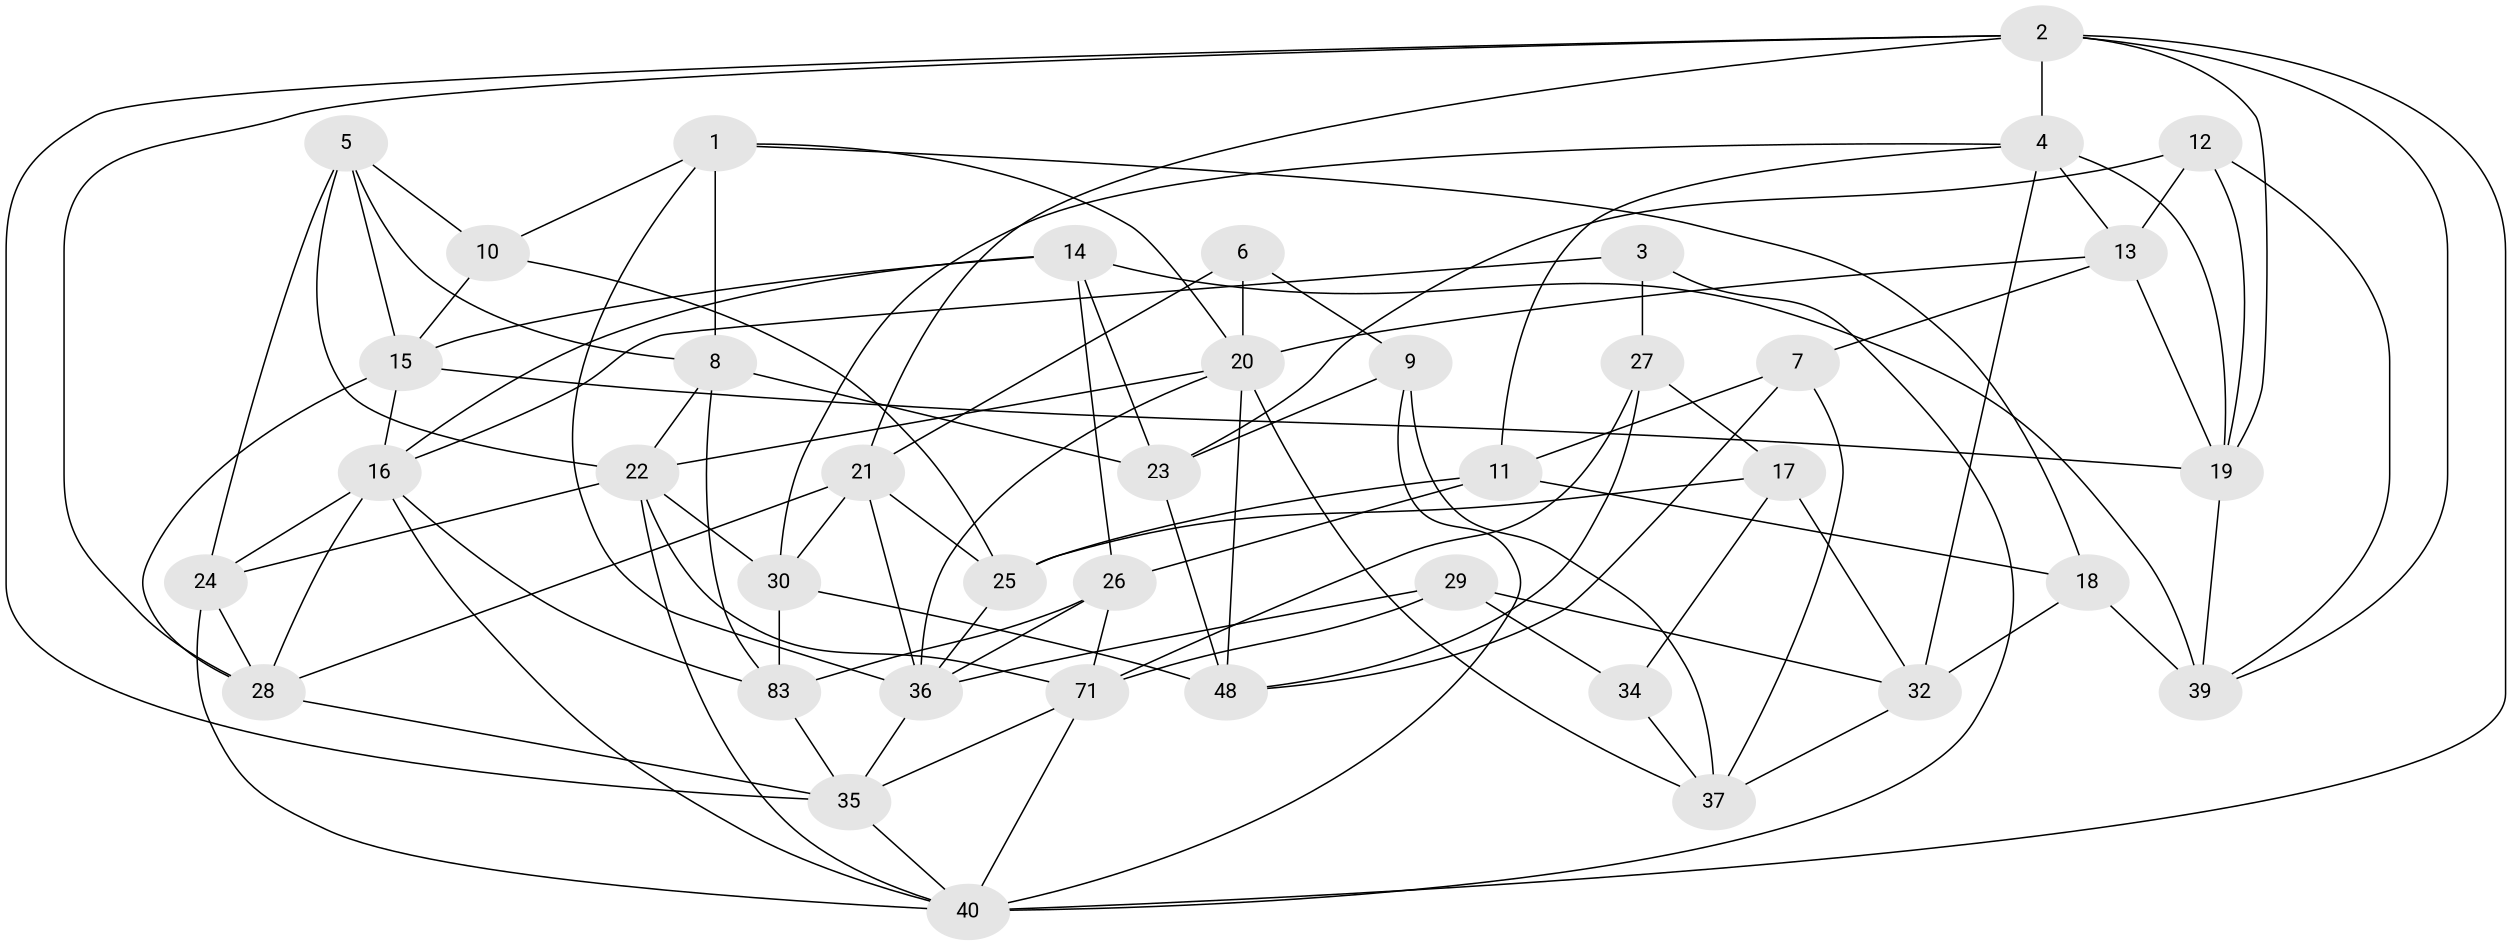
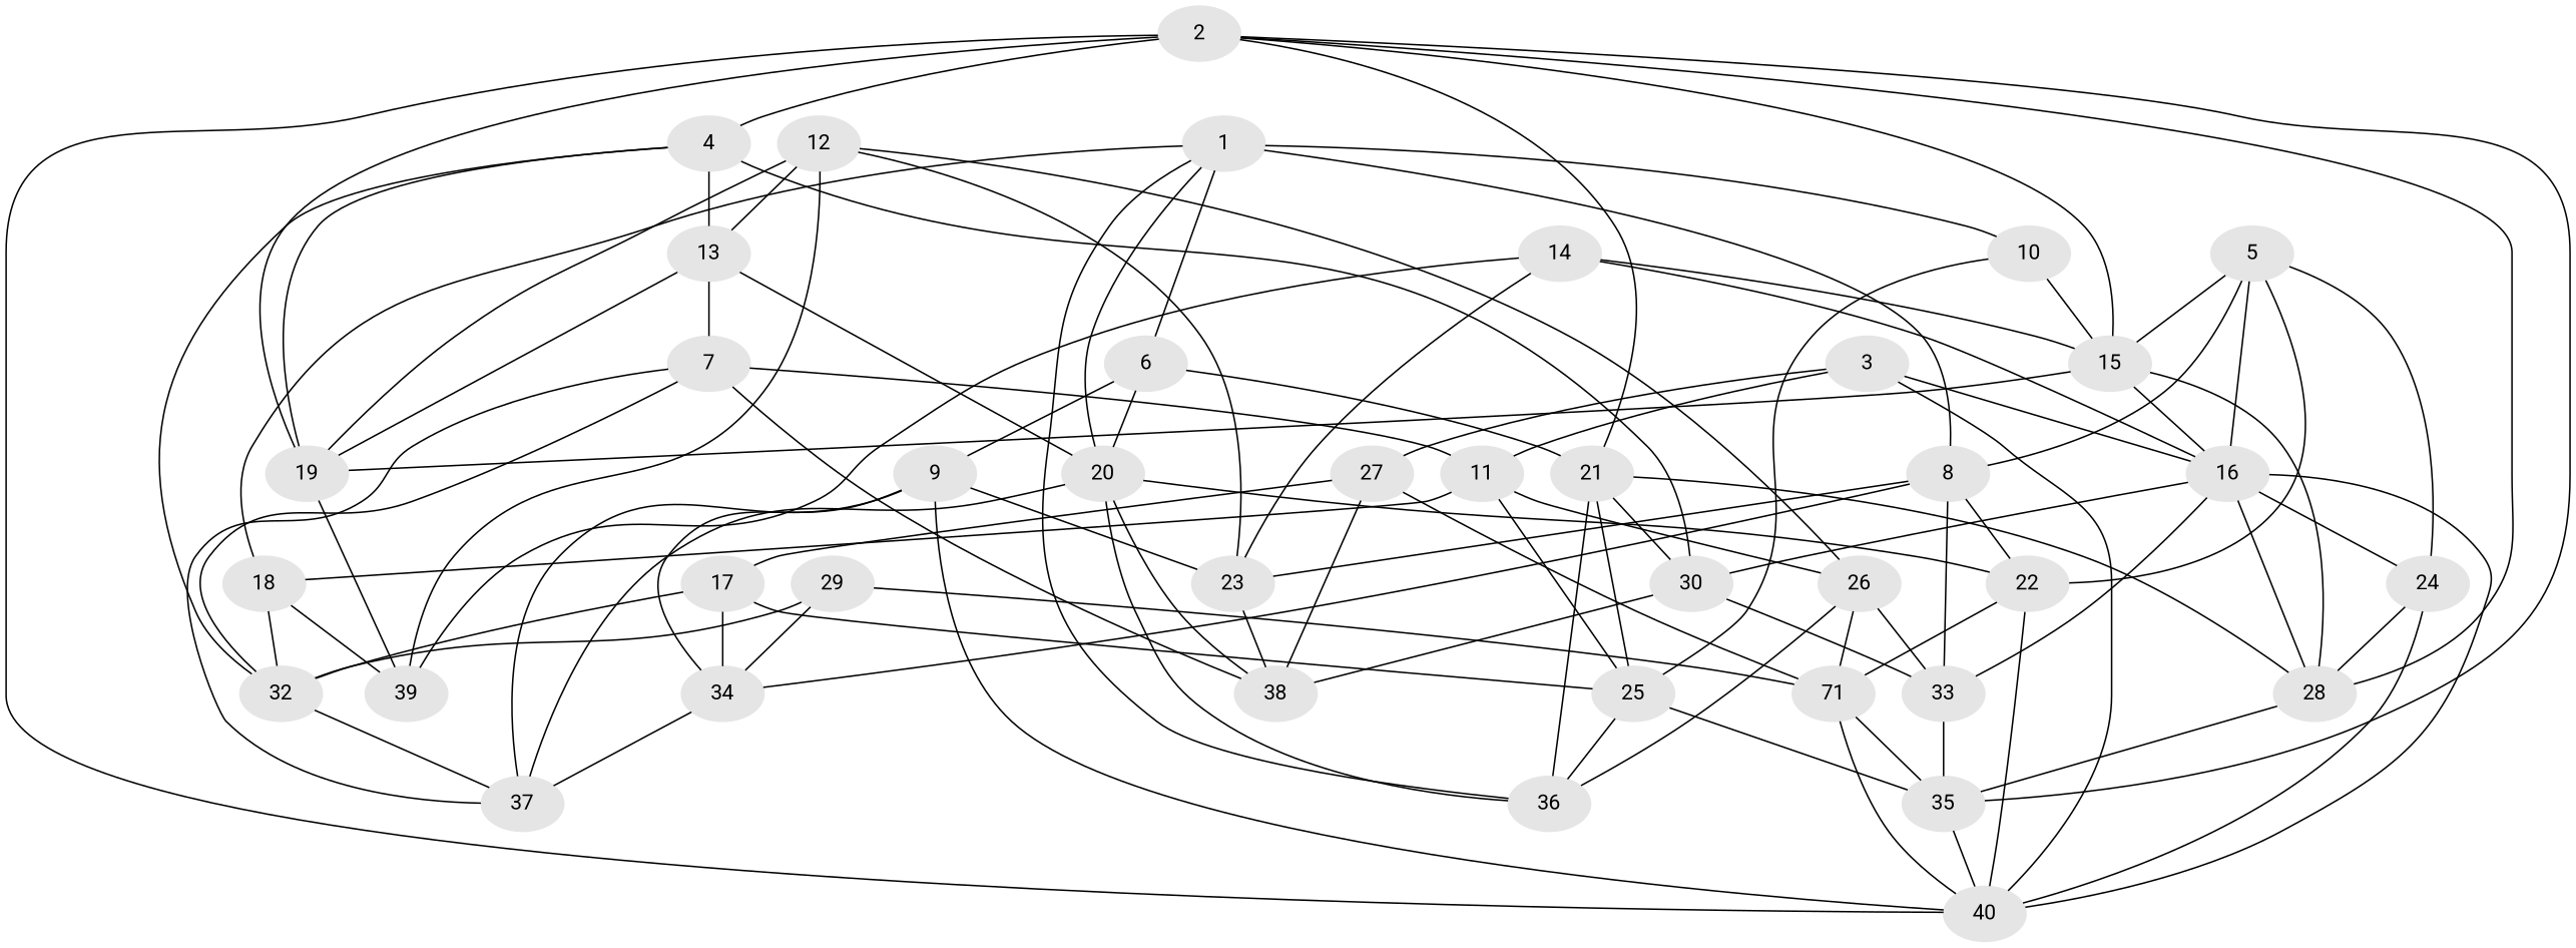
  graph {
    fontname=Roboto
    node [color=gray90 fontname=Roboto style=filled]
    edge [fontname=Roboto weight=1.0]
    1
    6
    8
    10
    18
    20
    36
    21
    9
    22
    23
-   33 [label=83]
+   33
    34
    15
    25
    39
    32
    37
-   38 [label=48]
+   38
    2
    4
    19
    28
    35
    40
    13
    30
    3
    11
    16
    27
    26
    24
    17
    n35 [label=71]
    7
    5
    12
    29
    14
+   1 -- 6
    1 -- 8
    1 -- 10
    1 -- 18
    1 -- 20
    1 -- 36
    6 -- 20
    6 -- 21
    6 -- 9
    8 -- 22
    8 -- 23
    8 -- 33
+   8 -- 34
    10 -- 15
    10 -- 25
    18 -- 39
    18 -- 32
    20 -- 36
    20 -- 22
    20 -- 37
    20 -- 38
    21 -- 36
    21 -- 25
    21 -- 28
    21 -- 30
    9 -- 23
+   9 -- 34
    9 -- 37
    9 -- 40
    22 -- 40
-   22 -- 24
    22 -- n35
    23 -- 38
    33 -- 35
    34 -- 37
    15 -- 19
    15 -- 28
    15 -- 16
    25 -- 36
-   36 -- 35
+   25 -- 35
    32 -- 37
    2 -- 21
-   2 -- 39
+   2 -- 15
    2 -- 4 [weight=2.0]
    2 -- 19
    2 -- 28
    2 -- 35
    2 -- 40
    4 -- 32
    4 -- 19
    4 -- 13
    4 -- 30
    19 -- 39
    28 -- 35
    35 -- 40
    13 -- 20 [weight=2.0]
    13 -- 19
    13 -- 7
    30 -- 33 [weight=2.0]
    30 -- 38 [weight=2.0]
    3 -- 40
-   4 -- 11
+   3 -- 11
    3 -- 16
    3 -- 27
    11 -- 18
    11 -- 25
    11 -- 26 [weight=2.0]
    16 -- 33
    16 -- 28
    16 -- 40
-   22 -- 30
+   16 -- 30
    16 -- 24 [weight=2.0]
    27 -- 38
    27 -- 17
    27 -- n35
    26 -- 36
    26 -- 33
    26 -- n35
    24 -- 28
    24 -- 40
    17 -- 34 [weight=2.0]
    17 -- 25
    17 -- 32
    n35 -- 35
    n35 -- 40
+   7 -- 32
    7 -- 37
    7 -- 38
    7 -- 11
    5 -- 8
-   5 -- 10
+   5 -- 16
    5 -- 22
    5 -- 15
    5 -- 24
    12 -- 23
    12 -- 39
    12 -- 19
    12 -- 13
-   14 -- 26
-   29 -- 36
+   12 -- 26
    29 -- 34
    29 -- 32
    29 -- n35
    14 -- 23 [weight=2.0]
    14 -- 15
    14 -- 39 [weight=2.0]
    14 -- 16
  }
